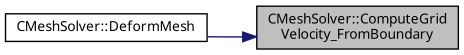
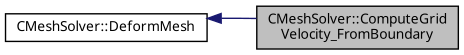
  digraph {
    rankdir=RL
    fontname="Noto Sans"
    node [color=black fontname="Noto Sans" fontsize=10 shape=record style=filled]
    n1 [fillcolor=grey75 fontcolor=black height=0.2 label="CMeshSolver::ComputeGrid\lVelocity_FromBoundary" width=0.4]
    n2 [fillcolor=white height=0.2 label="CMeshSolver::DeformMesh" width=0.4]
-   n1 -> n2 [color=midnightblue dir=back fontname="Noto Sans" fontsize=10 labelfontname=Helvetica labelfontsize=10 style=solid]
+   n2 -> n1 [color=midnightblue dir=back fontname="Noto Sans" fontsize=10 labelfontname=Helvetica labelfontsize=10 style=solid]
  }
